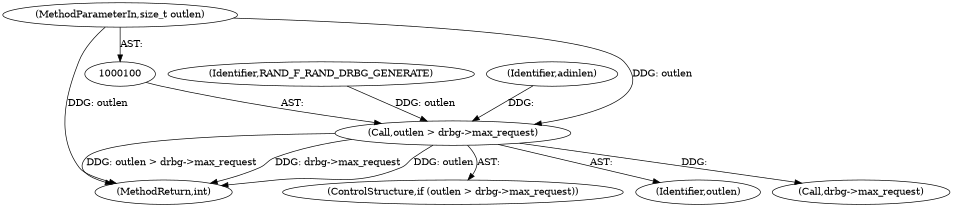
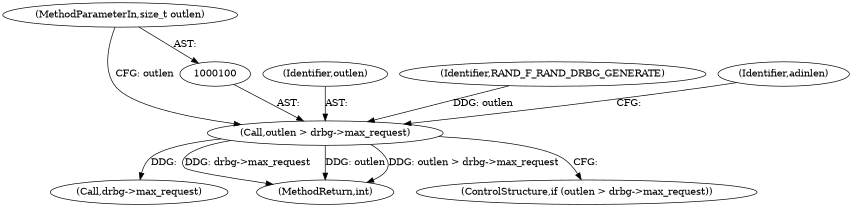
  digraph {
    n1 [label="(Call,outlen > drbg->max_request)"]
    n2 [label="(Call,drbg->max_request)"]
    n3 [label="(MethodReturn,int)"]
    n4 [label="(ControlStructure,if (outlen > drbg->max_request))"]
    n5 [label="(MethodParameterIn,size_t outlen)"]
    1000100
    n7 [label="(Identifier,outlen)"]
    n8 [label="(Identifier,RAND_F_RAND_DRBG_GENERATE)"]
    n9 [label="(Identifier,adinlen)"]
    n1 -> n2 [label="DDG: "]
    n1 -> n3 [label="DDG: drbg->max_request"]
    n1 -> n3 [label="DDG: outlen"]
    n1 -> n3 [label="DDG: outlen > drbg->max_request"]
-   n1 -> n4 [label="AST: "]
-   n5 -> n1 [label="DDG: outlen"]
-   n5 -> n3 [label="DDG: outlen"]
+   n1 -> n4 [label="CFG: "]
+   n5 -> n1 [label="CFG: outlen"]
    n5 -> 1000100 [label="AST: "]
    1000100 -> n1 [label="AST: "]
-   n1 -> n7 [label="AST: "]
+   n7 -> n1 [label="AST: "]
    n8 -> n1 [label="DDG: outlen"]
-   n9 -> n1 [label="DDG: "]
+   n9 -> n1 [label="CFG: "]
  }
